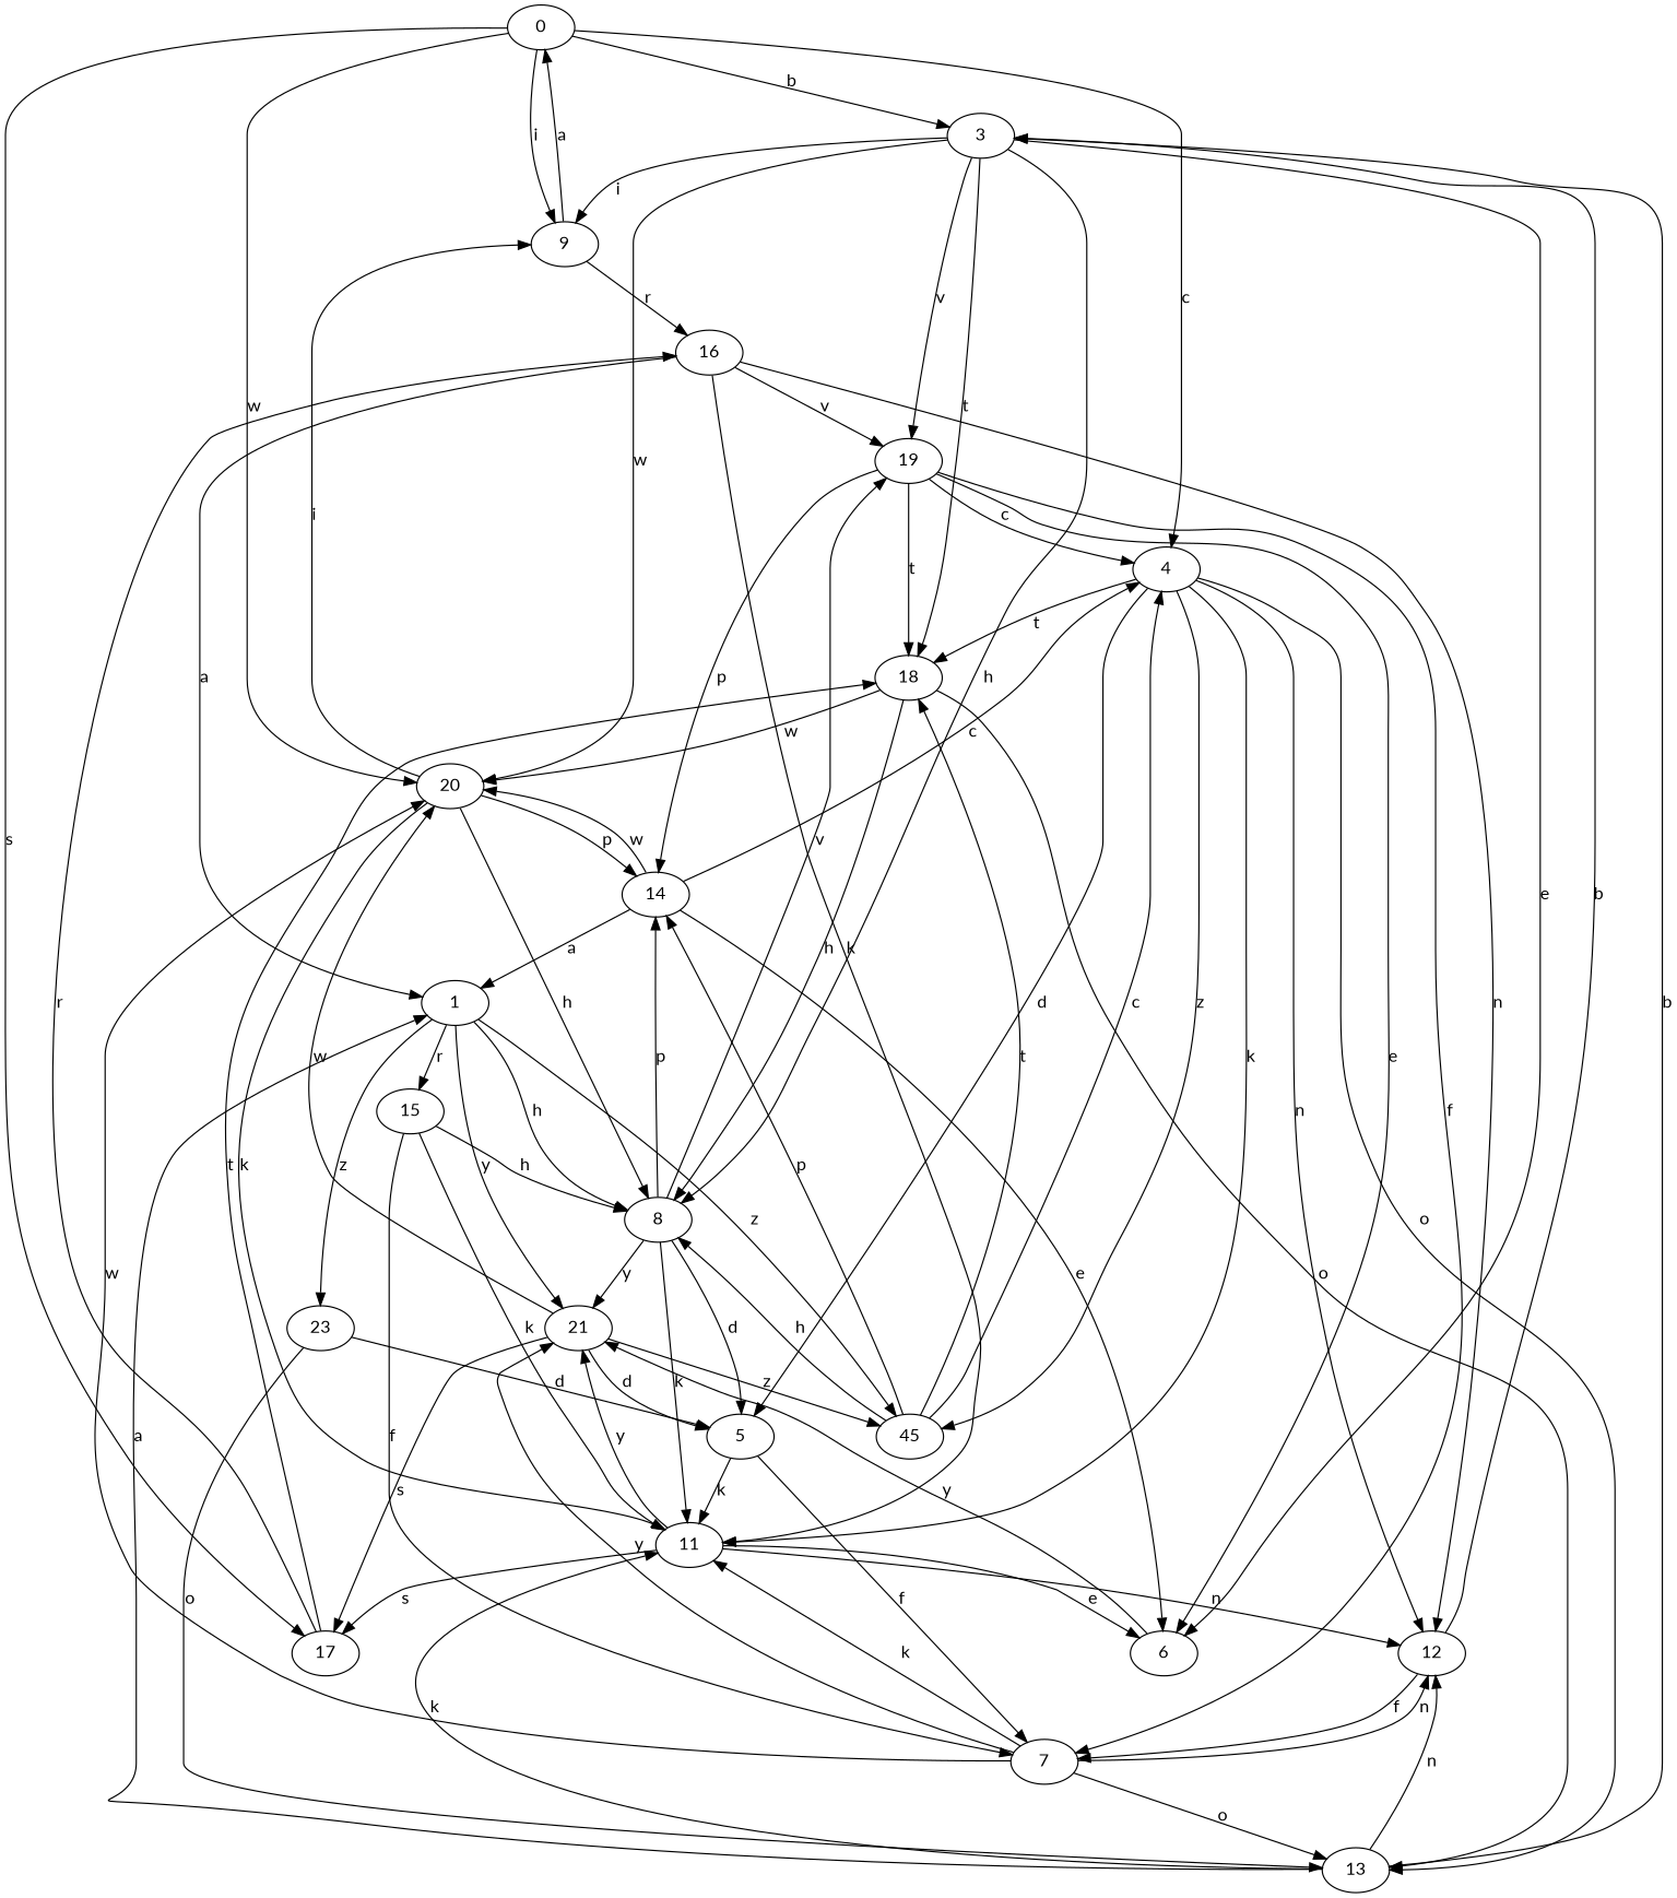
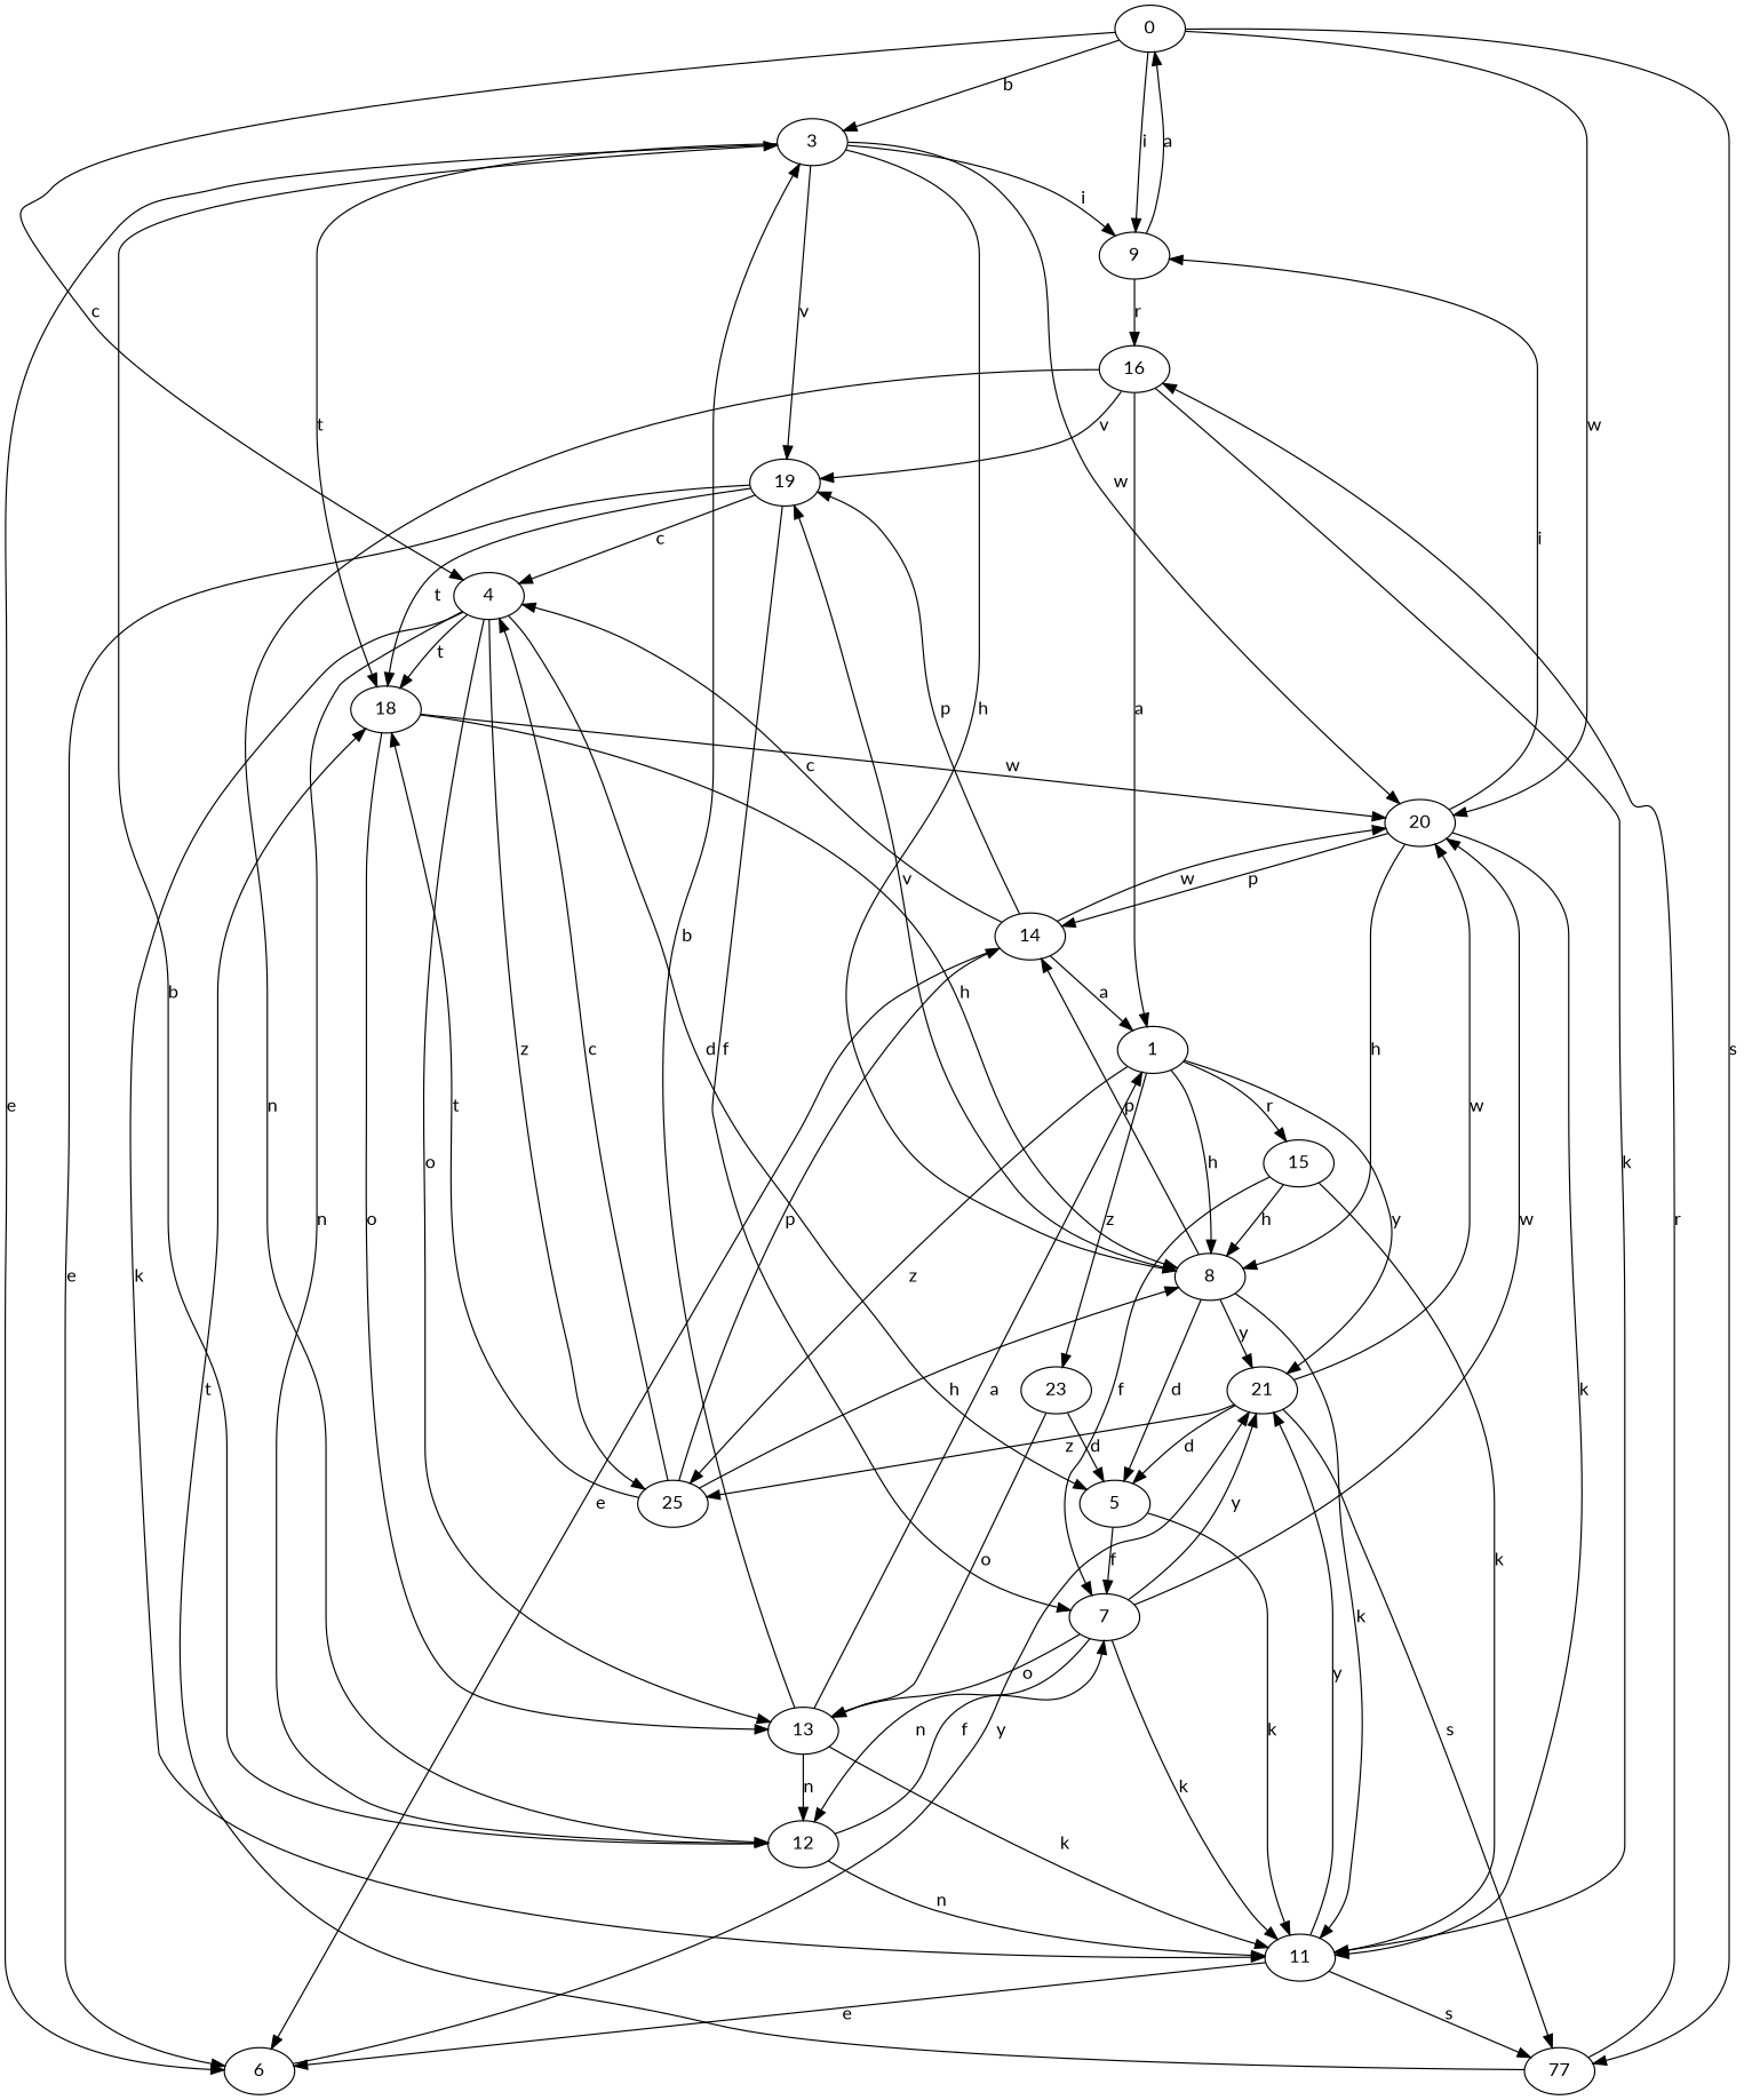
  strict digraph {
    fontname=Lato
    node [fontname=Lato]
    edge [fontname=Lato]
    0
    3
    4
    9
-   17
+   17 [label=77]
    20
    8
    6
    18
    19
-   25 [label=45]
+   25
    5
    11
    12
    13
    16
    14
    1
    15
    21
    23
    7
    0 -> 3 [label=b]
    0 -> 4 [label=c]
    0 -> 9 [label=i]
    0 -> 17 [label=s]
    0 -> 20 [label=w]
    3 -> 9 [label=i]
    3 -> 20 [label=w]
    3 -> 8 [label=h]
    3 -> 6 [label=e]
    3 -> 18 [label=t]
    3 -> 19 [label=v]
    4 -> 18 [label=t]
    4 -> 25 [label=z]
    4 -> 5 [label=d]
    4 -> 11 [label=k]
    4 -> 12 [label=n]
    4 -> 13 [label=o]
    9 -> 0 [label=a]
    9 -> 16 [label=r]
    17 -> 18 [label=t]
    17 -> 16 [label=r]
    20 -> 9 [label=i]
    20 -> 8 [label=h]
    20 -> 11 [label=k]
    20 -> 14 [label=p]
    8 -> 19 [label=v]
    8 -> 5 [label=d]
    8 -> 11 [label=k]
    8 -> 14 [label=p]
    8 -> 21 [label=y]
    6 -> 21 [label=y]
    18 -> 20 [label=w]
    18 -> 8 [label=h]
    18 -> 13 [label=o]
    19 -> 4 [label=c]
    19 -> 6 [label=e]
    19 -> 18 [label=t]
-   19 -> 14 [label=p]
+   14 -> 19 [label=p]
    19 -> 7 [label=f]
    25 -> 4 [label=c]
    25 -> 8 [label=h]
    25 -> 18 [label=t]
    25 -> 14 [label=p]
    5 -> 11 [label=k]
    5 -> 7 [label=f]
    11 -> 17 [label=s]
    11 -> 6 [label=e]
-   11 -> 12 [label=n]
+   12 -> 11 [label=n]
    11 -> 21 [label=y]
    12 -> 3 [label=b]
    12 -> 7 [label=f]
    13 -> 3 [label=b]
    13 -> 11 [label=k]
    13 -> 12 [label=n]
    13 -> 1 [label=a]
    16 -> 19 [label=v]
    16 -> 11 [label=k]
    16 -> 12 [label=n]
    16 -> 1 [label=a]
    14 -> 4 [label=c]
    14 -> 20 [label=w]
    14 -> 6 [label=e]
    14 -> 1 [label=a]
    1 -> 8 [label=h]
    1 -> 25 [label=z]
    1 -> 15 [label=r]
    1 -> 21 [label=y]
    1 -> 23 [label=z]
    15 -> 8 [label=h]
    15 -> 11 [label=k]
    15 -> 7 [label=f]
    21 -> 17 [label=s]
    21 -> 20 [label=w]
    21 -> 25 [label=z]
    21 -> 5 [label=d]
    23 -> 5 [label=d]
    23 -> 13 [label=o]
    7 -> 20 [label=w]
    7 -> 11 [label=k]
    7 -> 12 [label=n]
    7 -> 13 [label=o]
    7 -> 21 [label=y]
  }
